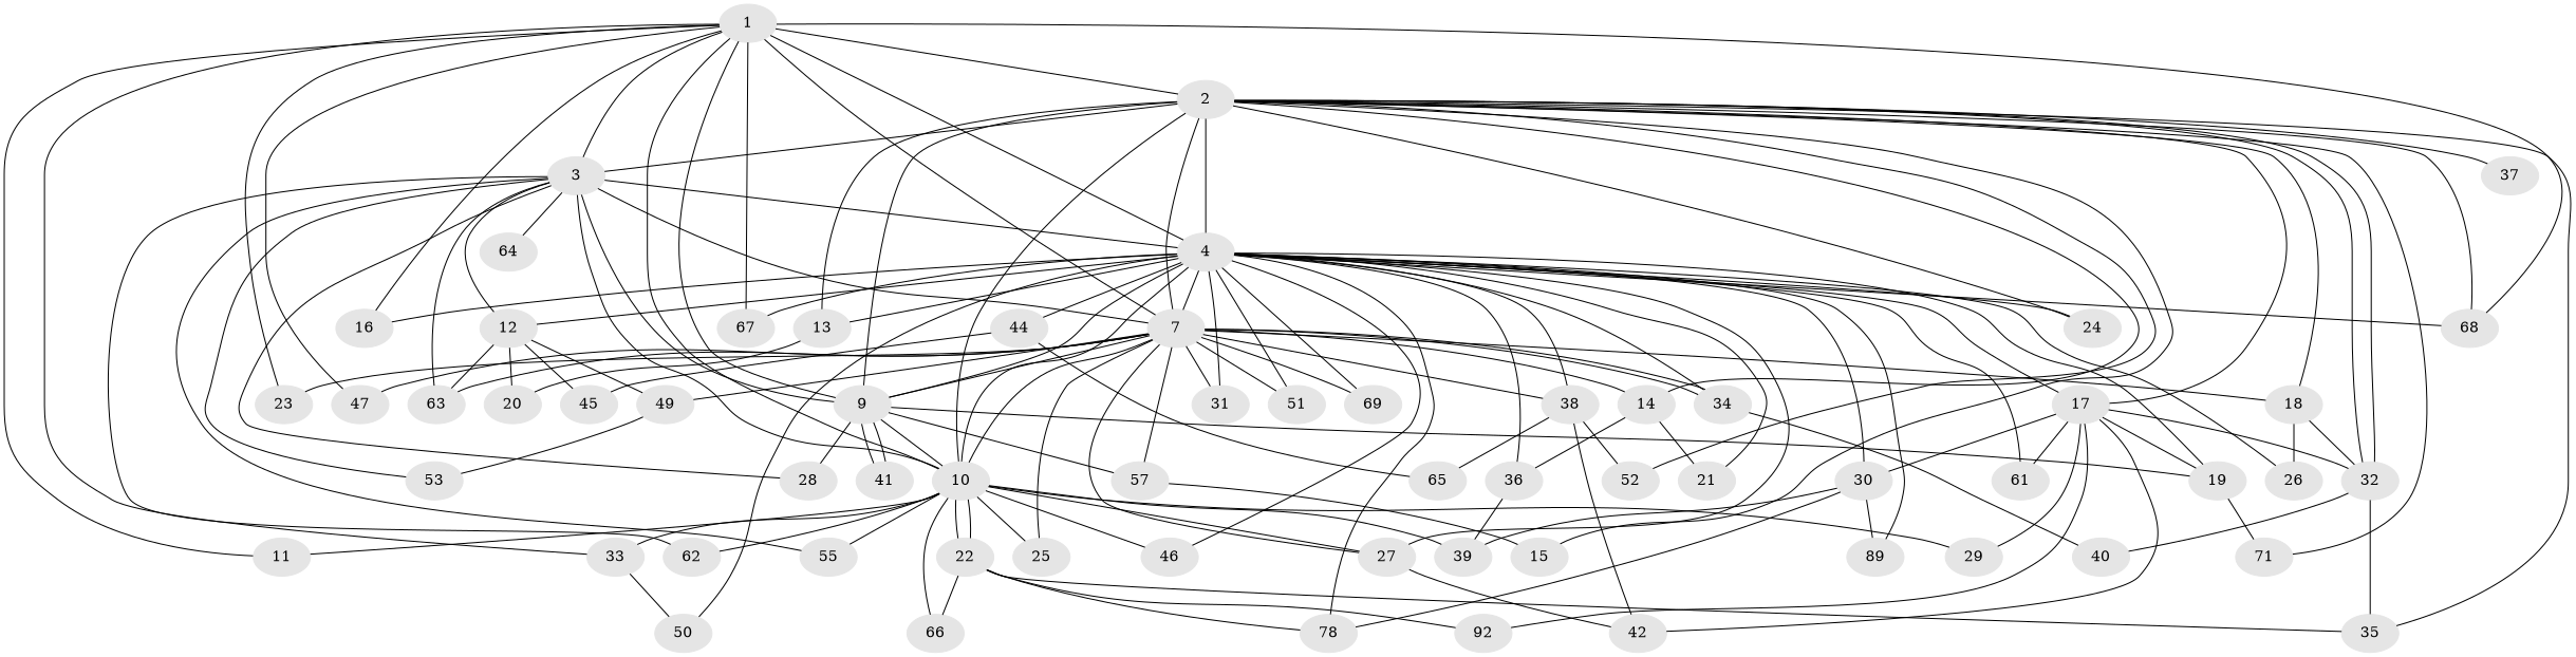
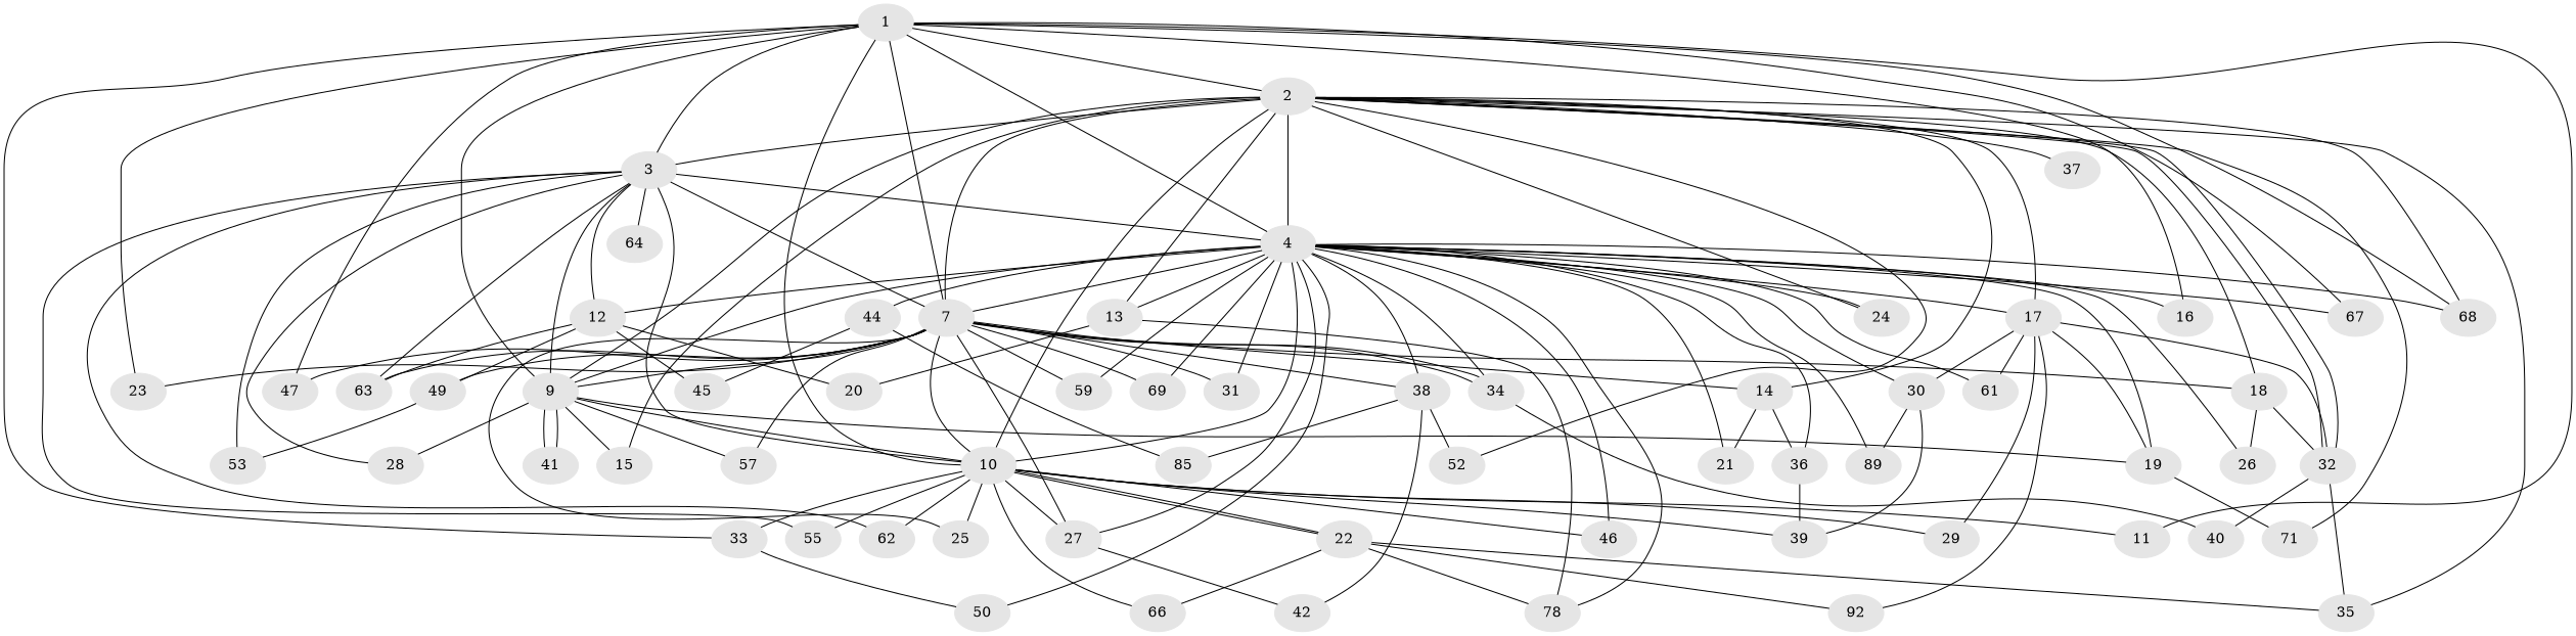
  graph {
    node [color=gray90 style=filled]
    2 [super="+73+76+8+48"]
    3
    4 [super="+56+75+5"]
    7
    9
    10 [super="+54"]
    68
    13
    14
    15
    17 [super="+58"]
    18
    24
    32 [super="+74+85"]
    35 [super="+83"]
    37
    52
    71
    1
    11
    16
    23
    33
    47
    67
    12 [super="+87+60"]
    28
    53
    55
    62
    63 [super="+86"]
    64
    19
    21
    26
    27 [super="+70+90+82"]
    30
    31
    34
    36 [super="+91"]
    38 [super="+72"]
    44
    46
    50
-   59 [label=51]
+   59
    61
    69
    78
    89
    25
    49
    57
    41
    22 [super="+43"]
    29
    39
    66
    20
    42
    92
    40
    45
-   65
+   65 [label=85]
    2 -- 3 [weight=2]
    2 -- 4 [weight=6]
    2 -- 7 [weight=3]
    2 -- 9 [weight=2]
    2 -- 10 [weight=3]
    2 -- 68
    2 -- 13
    2 -- 14
    2 -- 15
    2 -- 17
    2 -- 18
    2 -- 24
    2 -- 32
    2 -- 32
    2 -- 35
    2 -- 37 [weight=2]
    2 -- 52
    2 -- 71
    3 -- 4 [weight=3]
    3 -- 7
    3 -- 9
    3 -- 10
    3 -- 12
    3 -- 28
    3 -- 53
    3 -- 55
    3 -- 62
    3 -- 63
    3 -- 64
    4 -- 7 [weight=3]
    4 -- 9 [weight=4]
    4 -- 10 [weight=5]
    4 -- 68
    4 -- 13
    4 -- 17 [weight=2]
    4 -- 24
    4 -- 16
    4 -- 67
    4 -- 12 [weight=3]
    4 -- 19
    4 -- 21
    4 -- 26
    4 -- 27
    4 -- 30
    4 -- 31
    4 -- 34
    4 -- 36
    4 -- 38 [weight=2]
    4 -- 44
    4 -- 46
    4 -- 50
    4 -- 59
    4 -- 61
    4 -- 69
    4 -- 78
    4 -- 89
    7 -- 9
    7 -- 10
    7 -- 14
    7 -- 18
    7 -- 23
    7 -- 47
    7 -- 63
    7 -- 27 [weight=2]
    7 -- 31
    7 -- 34
    7 -- 34
    7 -- 38
    7 -- 59
    7 -- 69
    7 -- 25
    7 -- 49
    7 -- 57
    9 -- 10 [weight=2]
-   57 -- 15
+   9 -- 15
    9 -- 28
    9 -- 19
    9 -- 57
    9 -- 41
    9 -- 41
    10 -- 11
    10 -- 33
    10 -- 55
    10 -- 62
    10 -- 27
    10 -- 46
    10 -- 25
    10 -- 22 [weight=2]
    10 -- 22
    10 -- 29
    10 -- 39
    10 -- 66
-   30 -- 78
+   13 -- 78
    13 -- 20
    14 -- 21
    14 -- 36
    17 -- 32
    17 -- 19
    17 -- 30
    17 -- 61
    17 -- 29
-   17 -- 42
    17 -- 92
    18 -- 32
    18 -- 26
    32 -- 35
    32 -- 40
    1 -- 2 [weight=2]
    1 -- 3
    1 -- 4 [weight=3]
    1 -- 7
    1 -- 9
    1 -- 10
    1 -- 68
    1 -- 11
    1 -- 16
    1 -- 23
    1 -- 33
    1 -- 47
    1 -- 67
    33 -- 50
    12 -- 63
    12 -- 49
    12 -- 20
    12 -- 45
    19 -- 71
    27 -- 42
    30 -- 89
    30 -- 39
    34 -- 40
    36 -- 39
    38 -- 52
    38 -- 42
    38 -- 65
    44 -- 45
    44 -- 65
    49 -- 53
    22 -- 35
    22 -- 78
    22 -- 66
    22 -- 92
  }
